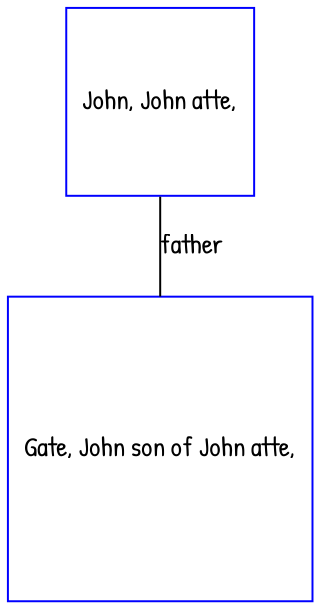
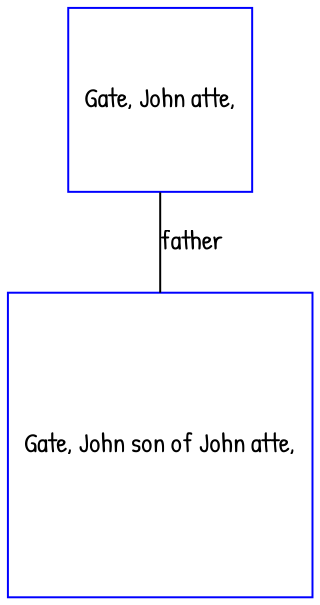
  digraph {
    fontname="Patrick Hand"
    node [color=blue regular=1 shape=box fontname="Patrick Hand"]
    n1 [label="Gate, John son of John atte,"]
-   n2 [label="John, John atte,"]
+   n2 [label="Gate, John atte,"]
    n2 -> n1 [arrowsize=0.0 dir=none label=father fontname="Patrick Hand"]
  }
